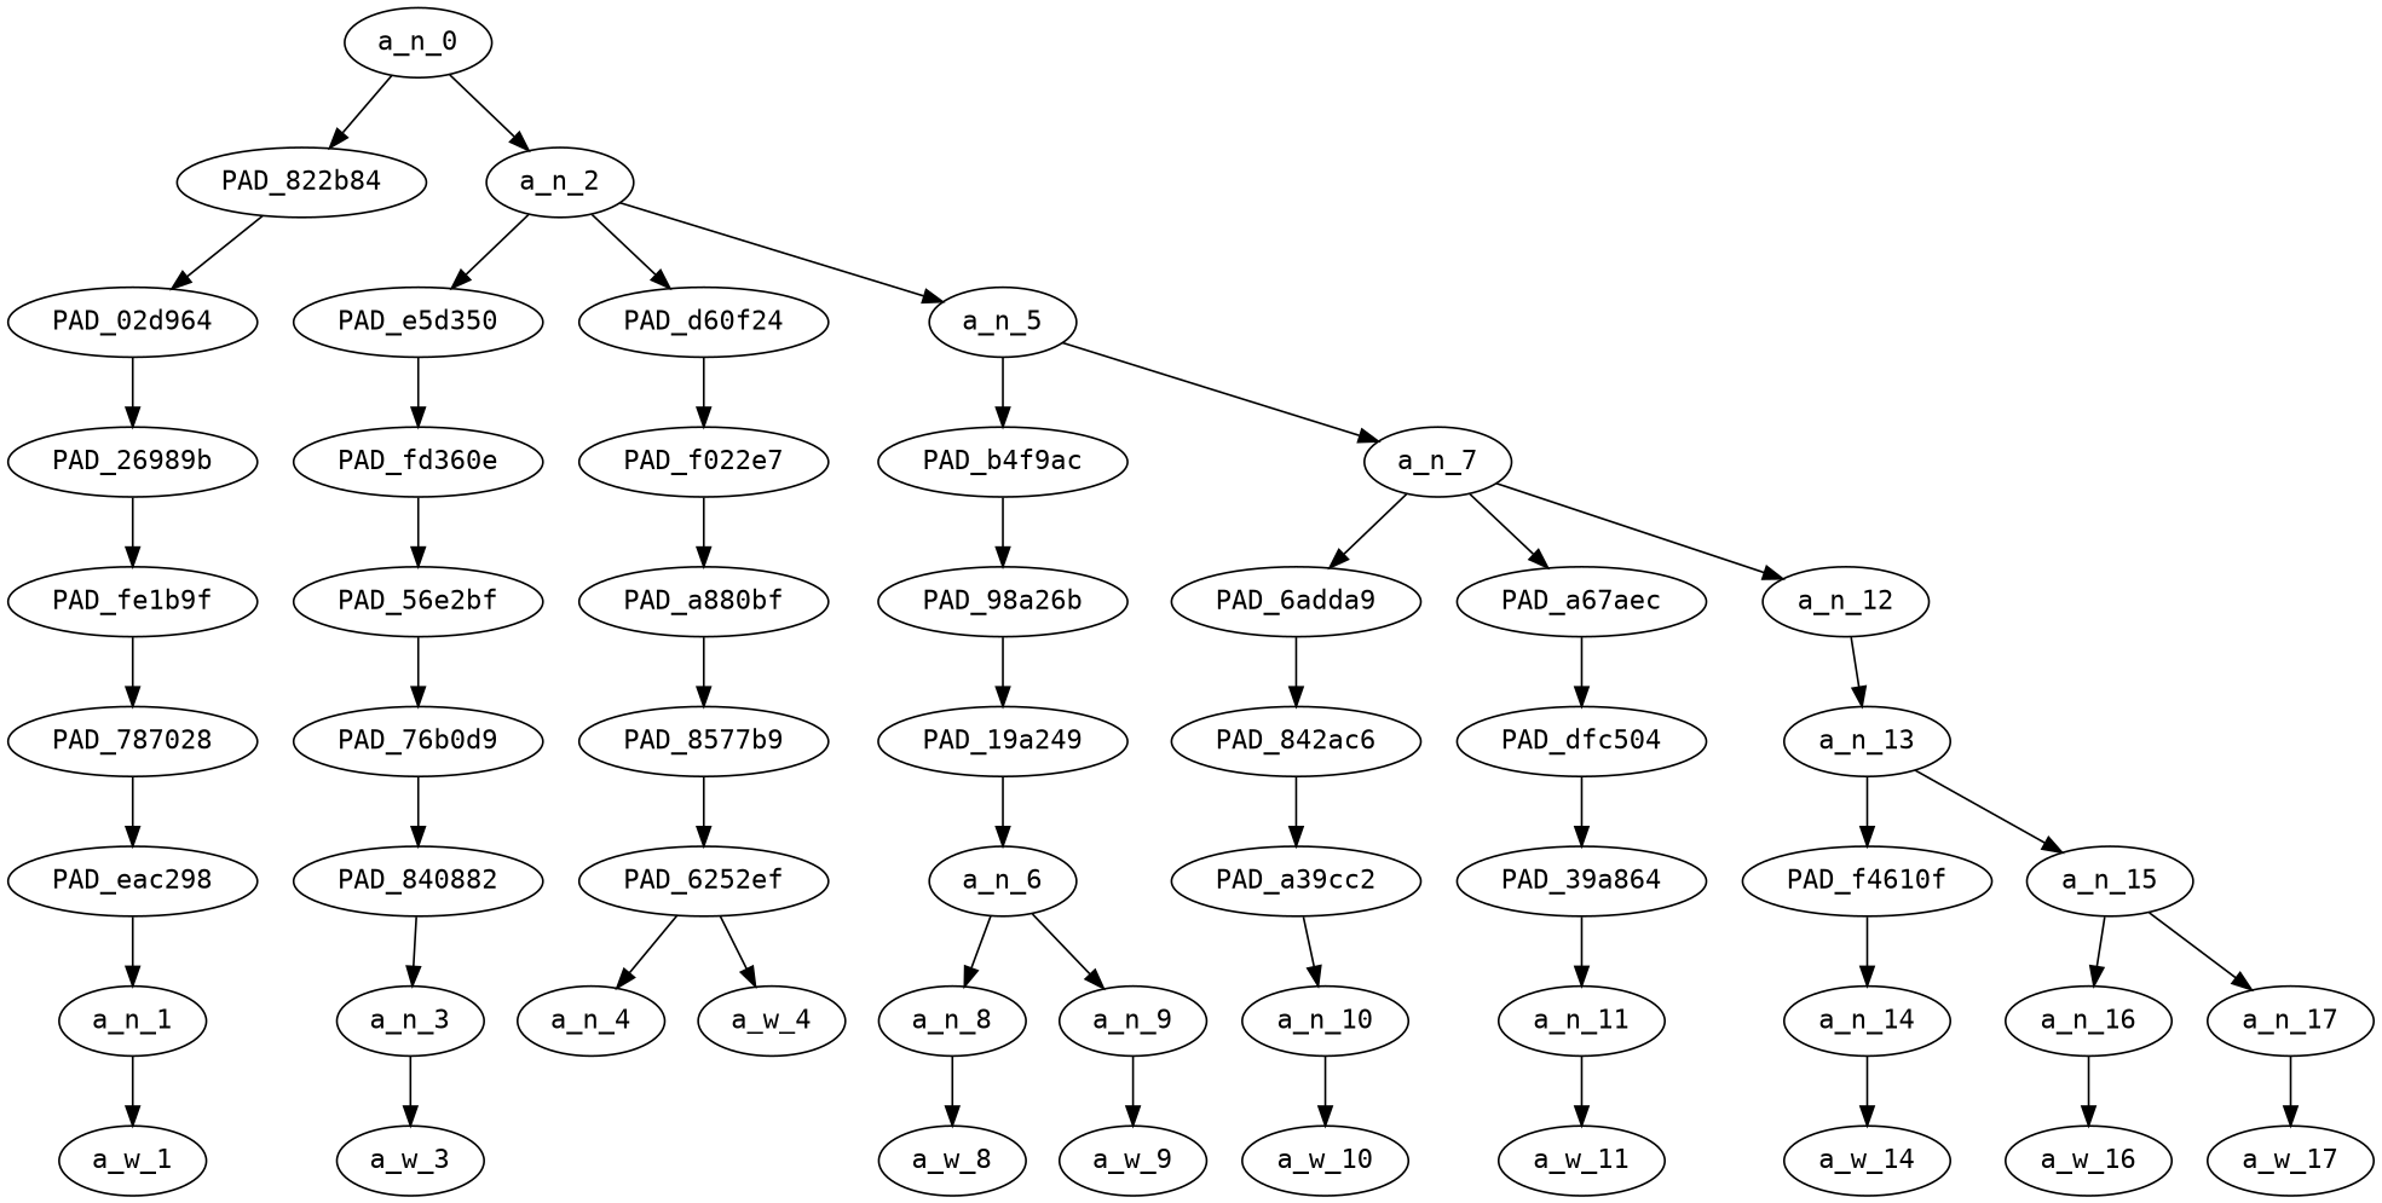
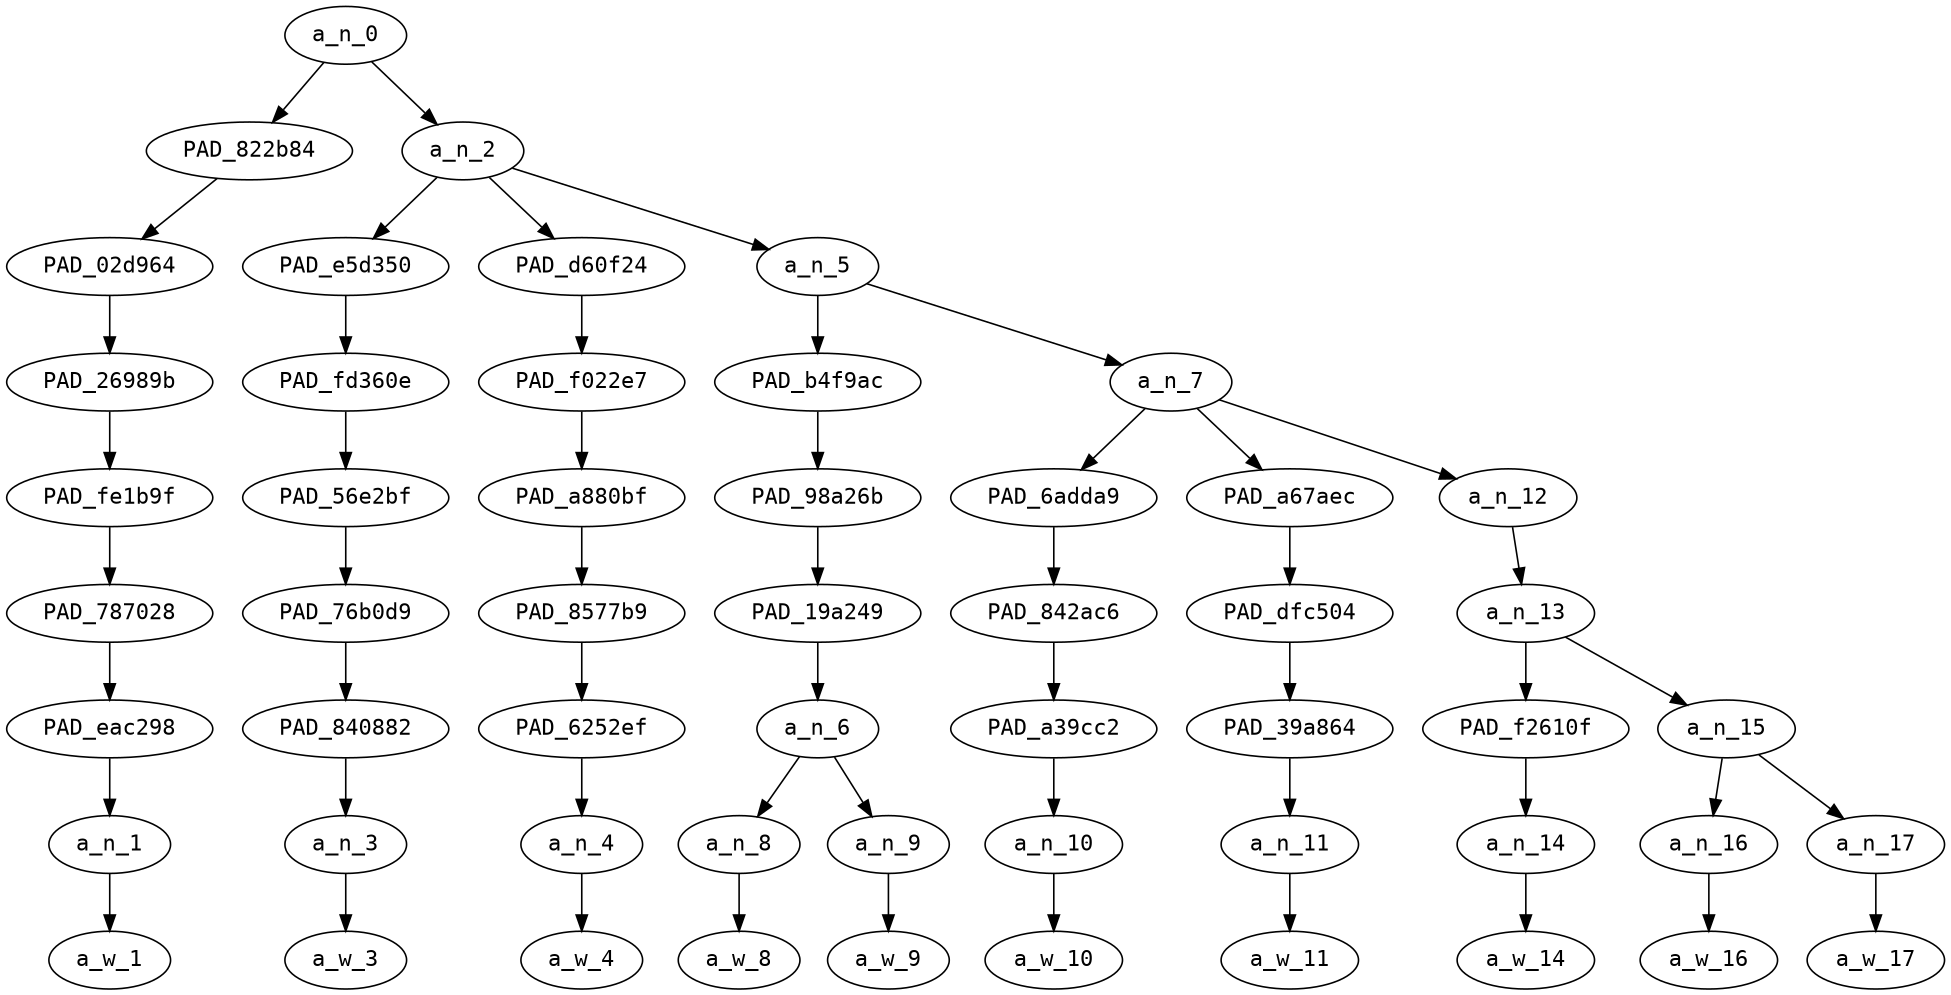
  strict digraph {
    fontname="DejaVu Sans Mono"
    node [div_dir=1 fontname="DejaVu Sans Mono" index=0 level=1 text_span="[0]" value=0.09633355]
    edge [fontname="DejaVu Sans Mono"]
    a_n_0 [level=8 text_span="[0, 1, 2, 3, 4, 5, 6, 7, 8, 9]" value=1.00000000]
    PAD_822b84 [level=7]
    a_n_2 [index=1 level=7 text_span="[1, 2, 3, 4, 5, 6, 7, 8, 9]" value=0.90354046]
    PAD_02d964 [level=6]
    PAD_e5d350 [index=1 level=6 text_span="[1]" value=0.03904887]
    PAD_d60f24 [index=2 level=6 text_span="[2]" value=0.03383544]
    a_n_5 [div_dir=-1 index=3 level=6 text_span="[3, 4, 5, 6, 7, 8, 9]" value=0.83060483]
    PAD_26989b [level=5]
    PAD_fd360e [index=1 level=5 text_span="[1]" value=0.03904887]
    PAD_f022e7 [index=2 level=5 text_span="[2]" value=0.03383544]
    PAD_b4f9ac [index=3 level=5 text_span="[3, 4]" value=0.14487730]
    a_n_7 [div_dir=-1 index=4 level=5 text_span="[5, 6, 7, 8, 9]" value=0.68571943]
    PAD_fe1b9f [level=4]
    PAD_787028 [level=3]
    PAD_eac298 [level=2]
    a_n_1
    a_w_1 [div_dir=0 level=0 value=cheating]
    PAD_56e2bf [index=1 level=4 text_span="[1]" value=0.03904887]
    PAD_a880bf [index=2 level=4 text_span="[2]" value=0.03383544]
    n20 [index=3 label=PAD_98a26b level=4 text_span="[3, 4]" value=0.14487730]
    PAD_6adda9 [div_dir=-1 index=4 level=4 text_span="[5]" value=0.07200787]
    PAD_a67aec [index=5 level=4 text_span="[6]" value=0.04599389]
    a_n_12 [div_dir=-1 index=6 level=4 text_span="[7, 8, 9]" value=0.56744889]
    PAD_76b0d9 [index=1 level=3 text_span="[1]" value=0.03904887]
    PAD_840882 [index=1 level=2 text_span="[1]" value=0.03904887]
    a_n_3 [index=1 text_span="[1]" value=0.03904887]
    a_w_3 [div_dir=0 index=1 level=0 text_span="[1]" value=is]
    PAD_8577b9 [index=2 level=3 text_span="[2]" value=0.03383544]
    PAD_6252ef [index=2 level=2 text_span="[2]" value=0.03383544]
    a_n_4 [index=2 text_span="[2]" value=0.03383544]
    a_w_4 [div_dir=0 index=2 level=0 text_span="[2]" value=not]
    PAD_19a249 [index=3 level=3 text_span="[3, 4]" value=0.14487730]
    PAD_842ac6 [div_dir=-1 index=4 level=3 text_span="[5]" value=0.07200787]
    PAD_dfc504 [index=5 level=3 text_span="[6]" value=0.04599389]
    a_n_13 [div_dir=-1 index=6 level=3 text_span="[7, 8, 9]" value=0.56721728]
    a_n_6 [index=3 level=2 text_span="[3, 4]" value=0.14487730]
    a_n_8 [index=3 text_span="[3]" value=0.04228982]
    a_n_9 [index=4 text_span="[4]" value=0.10209339]
    a_w_8 [div_dir=0 index=3 level=0 text_span="[3]" value=the]
    a_w_9 [div_dir=0 index=4 level=0 text_span="[4]" value=wave]
    PAD_a39cc2 [div_dir=-1 index=4 level=2 text_span="[5]" value=0.07200787]
    PAD_39a864 [index=5 level=2 text_span="[6]" value=0.04599389]
-   PAD_f2610f [div_dir=-1 index=6 level=2 text_span="[7]" value=0.06122290 label=PAD_f4610f]
+   PAD_f2610f [div_dir=-1 index=6 level=2 text_span="[7]" value=0.06122290]
    a_n_15 [div_dir=-1 index=7 level=2 text_span="[8, 9]" value=0.50576276]
    a_n_10 [div_dir=-1 index=5 text_span="[5]" value=0.07200787]
    a_w_10 [div_dir=0 index=5 level=0 text_span="[5]" value=grow]
    a_n_11 [index=6 text_span="[6]" value=0.04599389]
    a_w_11 [div_dir=0 index=6 level=0 text_span="[6]" value=up]
    a_n_14 [div_dir=-1 index=7 text_span="[7]" value=0.06122290]
    a_n_16 [index=8 text_span="[8]" value=0.20009996]
    a_n_17 [div_dir=-1 index=9 text_span="[9]" value=0.30551197]
    a_w_14 [div_dir=0 index=7 level=0 text_span="[7]" value=you]
    a_w_16 [div_dir=0 index=8 level=0 text_span="[8]" value=dumbass]
    a_w_17 [div_dir=0 index=9 level=0 text_span="[9]" value=nigga]
    a_n_0 -> PAD_822b84
    a_n_0 -> a_n_2
    PAD_822b84 -> PAD_02d964
    a_n_2 -> PAD_e5d350
    a_n_2 -> PAD_d60f24
    a_n_2 -> a_n_5
    PAD_02d964 -> PAD_26989b
    PAD_e5d350 -> PAD_fd360e
    PAD_d60f24 -> PAD_f022e7
    a_n_5 -> PAD_b4f9ac
    a_n_5 -> a_n_7
    PAD_26989b -> PAD_fe1b9f
    PAD_fd360e -> PAD_56e2bf
    PAD_f022e7 -> PAD_a880bf
    PAD_b4f9ac -> n20
    a_n_7 -> PAD_6adda9
    a_n_7 -> PAD_a67aec
    a_n_7 -> a_n_12
    PAD_fe1b9f -> PAD_787028
    PAD_787028 -> PAD_eac298
    PAD_eac298 -> a_n_1
    a_n_1 -> a_w_1
    PAD_56e2bf -> PAD_76b0d9
    PAD_a880bf -> PAD_8577b9
    n20 -> PAD_19a249
    PAD_6adda9 -> PAD_842ac6
    PAD_a67aec -> PAD_dfc504
    a_n_12 -> a_n_13
    PAD_76b0d9 -> PAD_840882
    PAD_840882 -> a_n_3
    a_n_3 -> a_w_3
    PAD_8577b9 -> PAD_6252ef
    PAD_6252ef -> a_n_4
-   PAD_6252ef -> a_w_4
+   a_n_4 -> a_w_4
    PAD_19a249 -> a_n_6
    PAD_842ac6 -> PAD_a39cc2
    PAD_dfc504 -> PAD_39a864
    a_n_13 -> PAD_f2610f
    a_n_13 -> a_n_15
    a_n_6 -> a_n_8
    a_n_6 -> a_n_9
    a_n_8 -> a_w_8
    a_n_9 -> a_w_9
    PAD_a39cc2 -> a_n_10
    PAD_39a864 -> a_n_11
    PAD_f2610f -> a_n_14
    a_n_15 -> a_n_16
    a_n_15 -> a_n_17
    a_n_10 -> a_w_10
    a_n_11 -> a_w_11
    a_n_14 -> a_w_14
    a_n_16 -> a_w_16
    a_n_17 -> a_w_17
  }
